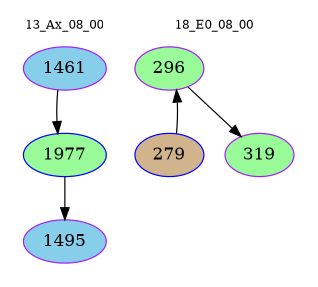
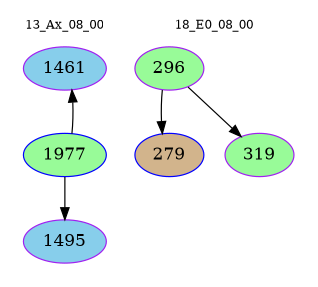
  digraph {
    node [color=purple fillcolor=palegreen style=filled]
    edge [color=black]
    n1 [fillcolor=skyblue label=1461]
    n2 [color=blue label=1977]
    n3 [fillcolor=skyblue label=1495]
    n4 [label=296]
    n5 [color=blue fillcolor=tan label=279]
    n6 [label=319]
    subgraph cluster_1 {
      color=white
      fontsize=10
      label="13_Ax_08_00"
      n1
      n2
      n3
    }
    subgraph cluster_2 {
      color=white
      fontsize=10
      label="18_E0_08_00"
      n4
      n5
      n6
    }
-   n1 -> n2
+   n2 -> n1
    n2 -> n3
-   n5 -> n4
+   n4 -> n5
    n4 -> n6
  }
